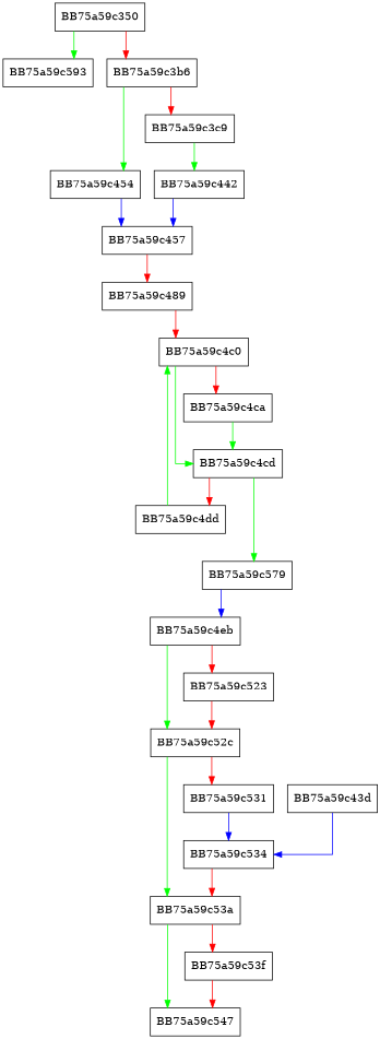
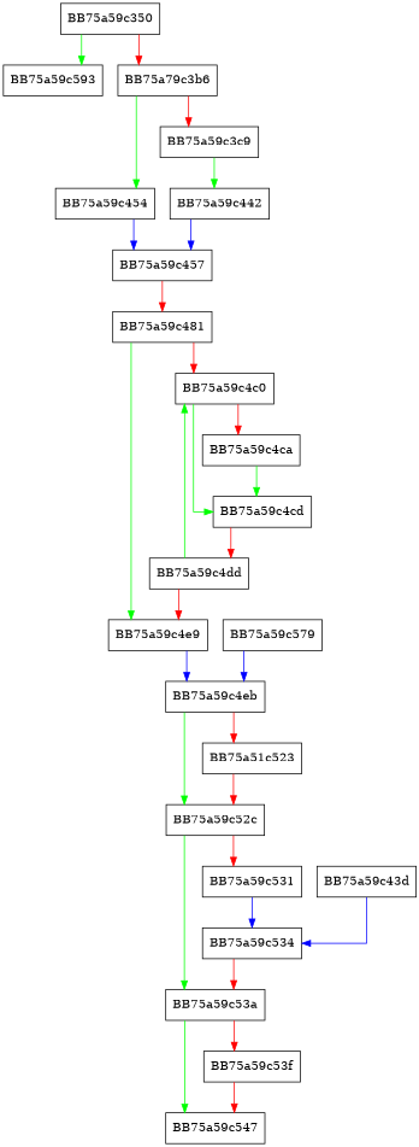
  digraph {
    splines=ortho
    node [shape=box]
    edge [color=red]
    BB75a59c350
    BB75a59c593
-   BB75a59c3b6
+   BB75a59c3b6 [label=BB75a79c3b6]
    BB75a59c454
    BB75a59c3c9
    BB75a59c457
    BB75a59c442
-   BB75a59c481 [label=BB75a59c489]
+   BB75a59c481
    BB75a59c53a
    BB75a59c547
    BB75a59c53f
    BB75a59c43d
    BB75a59c534
+   BB75a59c4e9
    BB75a59c4c0
    BB75a59c4eb
    BB75a59c4cd
    BB75a59c4ca
    BB75a59c52c
-   BB75a59c523
+   BB75a59c523 [label=BB75a51c523]
    BB75a59c579
    BB75a59c4dd
    BB75a59c531
    BB75a59c350 -> BB75a59c593 [color=green]
    BB75a59c350 -> BB75a59c3b6
    BB75a59c3b6 -> BB75a59c454 [color=green]
    BB75a59c3b6 -> BB75a59c3c9
    BB75a59c454 -> BB75a59c457 [color=blue]
    BB75a59c3c9 -> BB75a59c442 [color=green]
    BB75a59c457 -> BB75a59c481
    BB75a59c442 -> BB75a59c457 [color=blue]
+   BB75a59c481 -> BB75a59c4e9 [color=green]
    BB75a59c481 -> BB75a59c4c0
    BB75a59c53a -> BB75a59c547 [color=green]
    BB75a59c53a -> BB75a59c53f
    BB75a59c53f -> BB75a59c547
    BB75a59c43d -> BB75a59c534 [color=blue]
    BB75a59c534 -> BB75a59c53a
+   BB75a59c4e9 -> BB75a59c4eb [color=blue]
    BB75a59c4c0 -> BB75a59c4cd [color=green]
    BB75a59c4c0 -> BB75a59c4ca
    BB75a59c4eb -> BB75a59c52c [color=green]
    BB75a59c4eb -> BB75a59c523
-   BB75a59c4cd -> BB75a59c579 [color=green]
    BB75a59c4cd -> BB75a59c4dd
    BB75a59c4ca -> BB75a59c4cd [color=green]
    BB75a59c52c -> BB75a59c53a [color=green]
    BB75a59c52c -> BB75a59c531
    BB75a59c523 -> BB75a59c52c
    BB75a59c579 -> BB75a59c4eb [color=blue]
+   BB75a59c4dd -> BB75a59c4e9
    BB75a59c4dd -> BB75a59c4c0 [color=green]
    BB75a59c531 -> BB75a59c534 [color=blue]
  }
